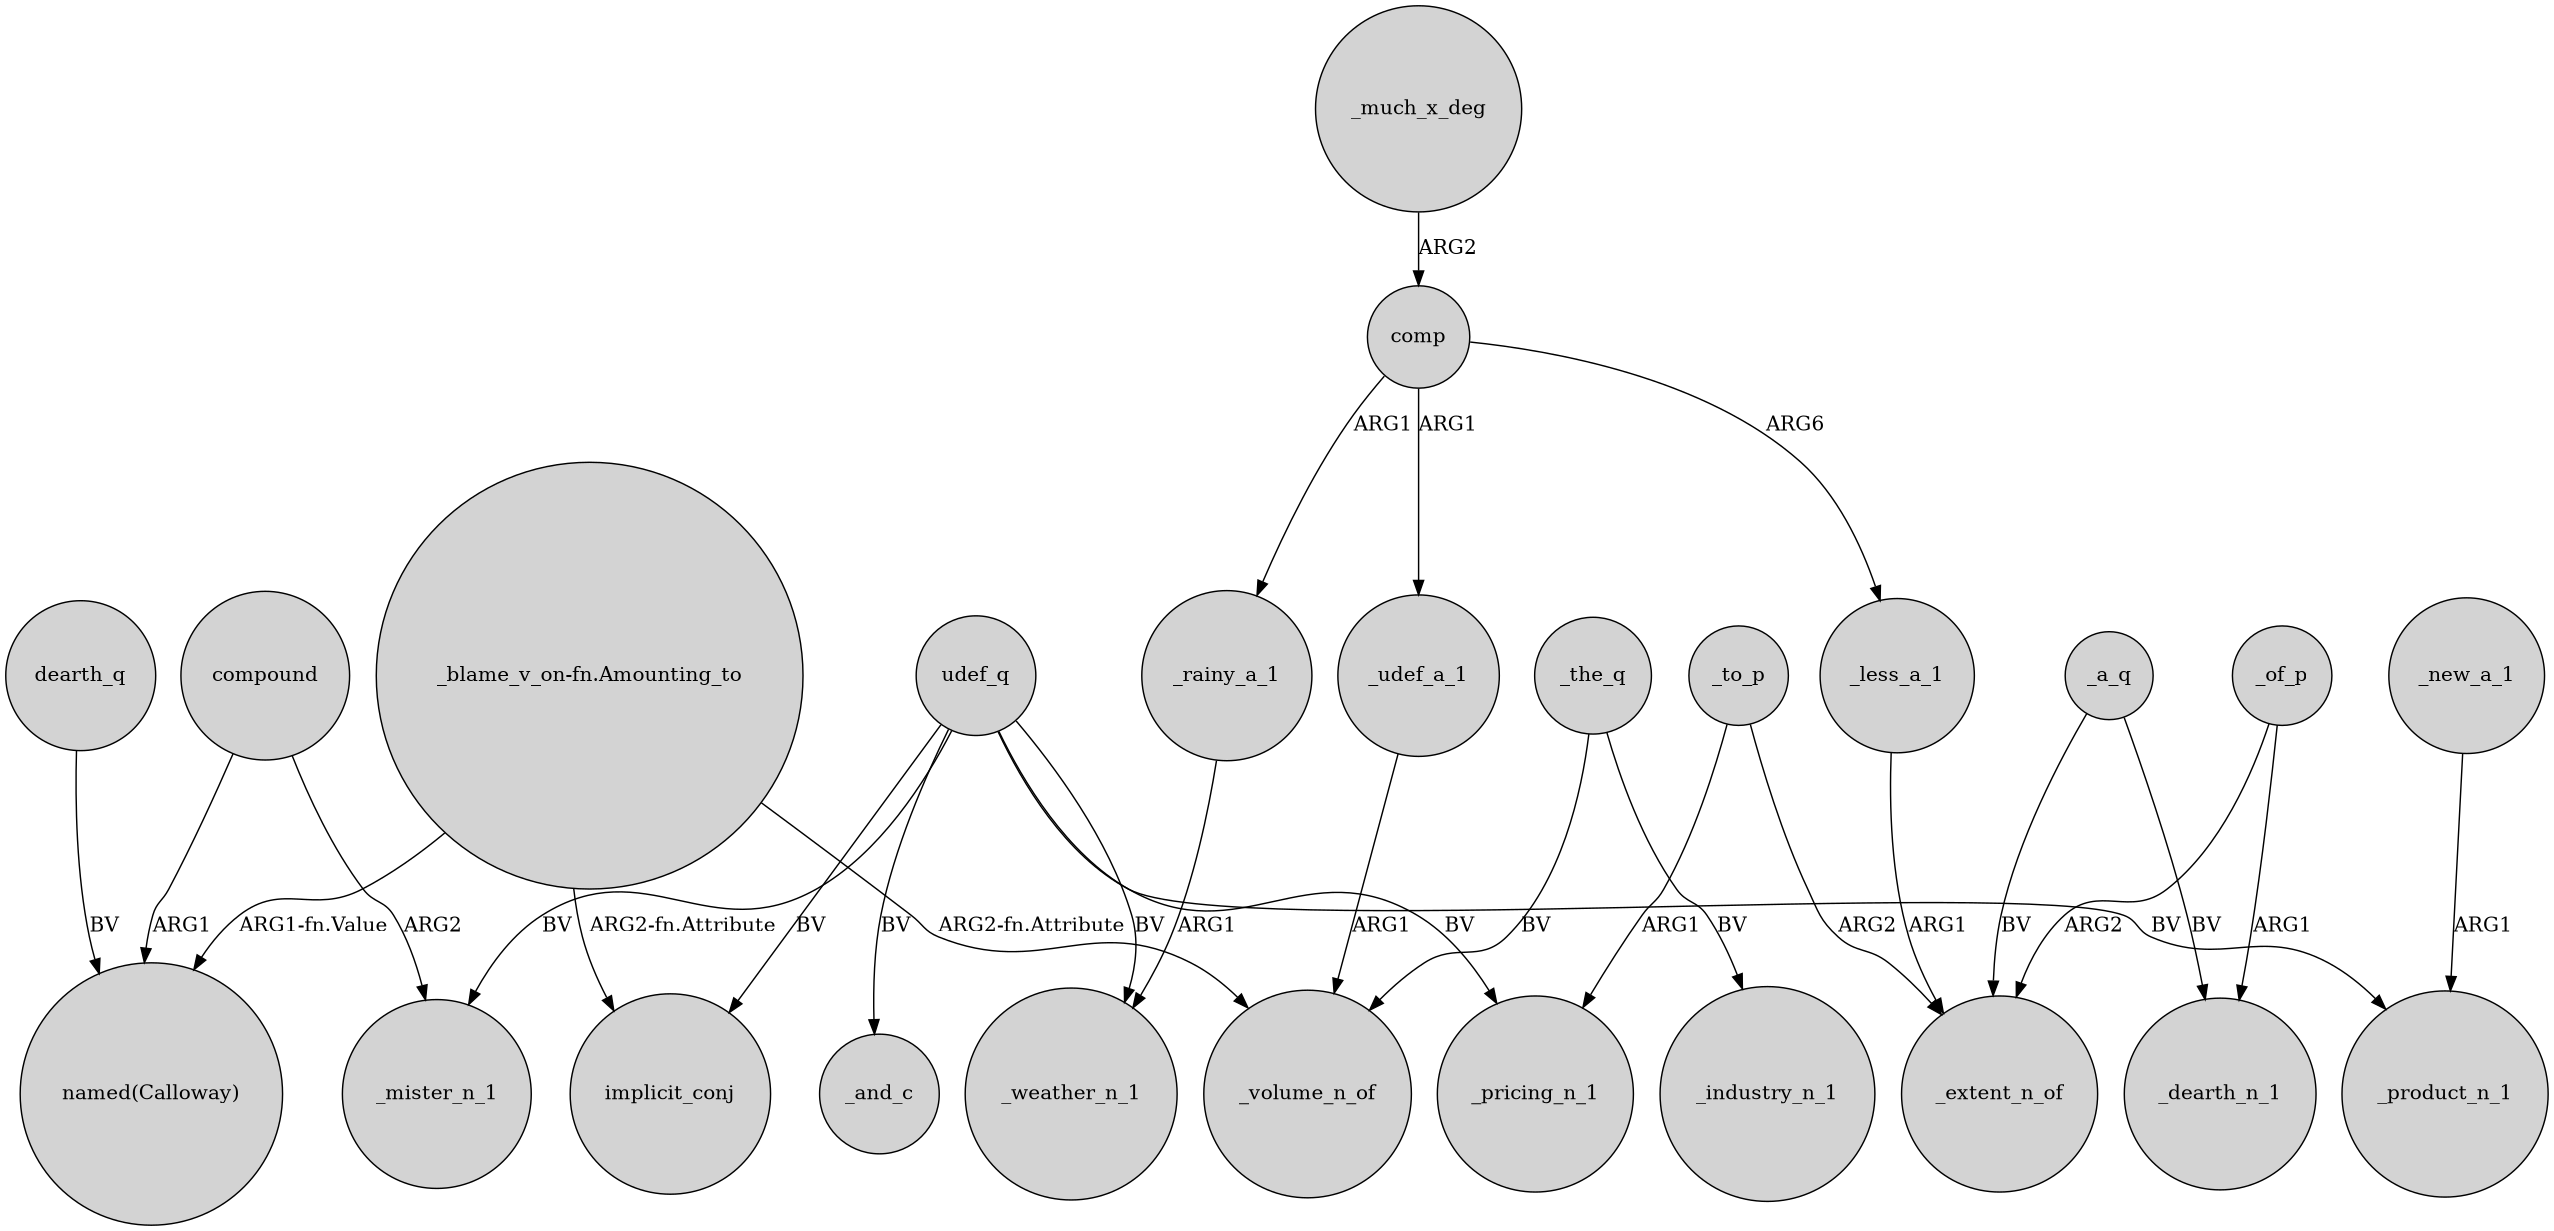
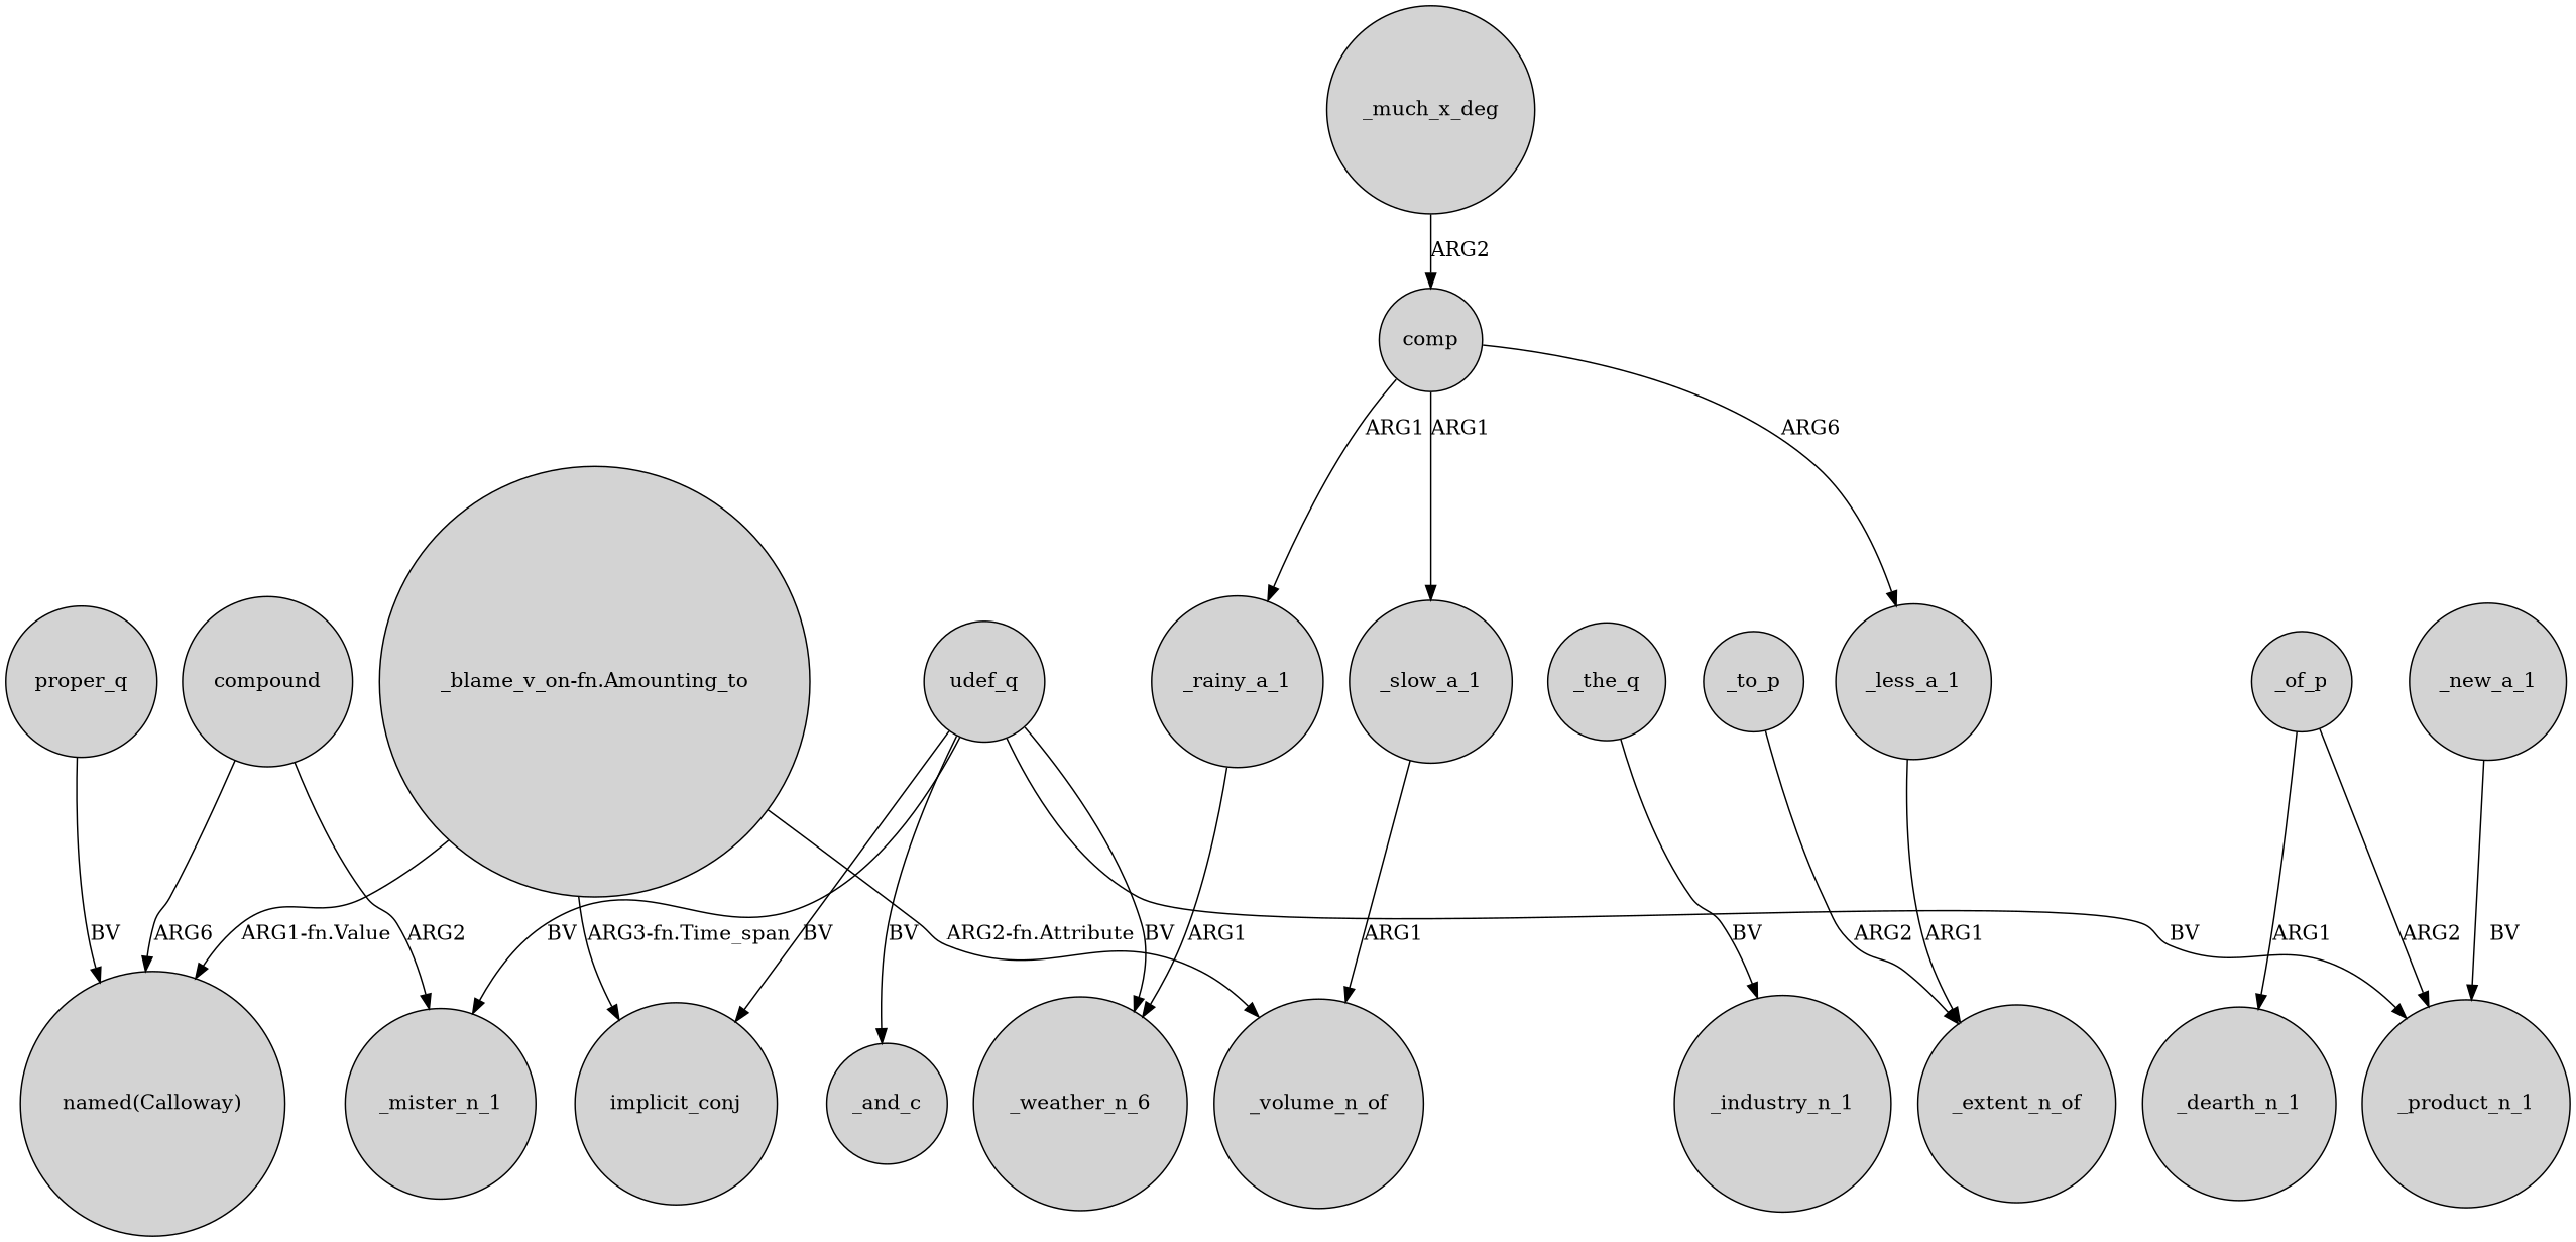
  digraph {
    node [shape=circle style=filled]
    _rainy_a_1
-   _weather_n_1
+   _weather_n_1 [label=_weather_n_6]
    compound
    _mister_n_1
    "named(Calloway)"
    comp
-   _slow_a_1 [label=_udef_a_1]
+   _slow_a_1
    _less_a_1
    _volume_n_of
    _extent_n_of
-   _a_q
    _dearth_n_1
-   proper_q [label=dearth_q]
+   proper_q
    udef_q
    _product_n_1
    _and_c
-   _pricing_n_1
    implicit_conj
    _to_p
    _of_p
    _new_a_1
    "_blame_v_on-fn.Amounting_to"
    _the_q
    _industry_n_1
    _much_x_deg
    _rainy_a_1 -> _weather_n_1 [label=ARG1]
    compound -> _mister_n_1 [label=ARG2]
-   compound -> "named(Calloway)" [label=ARG1]
+   compound -> "named(Calloway)" [label=ARG6]
    comp -> _rainy_a_1 [label=ARG1]
    comp -> _slow_a_1 [label=ARG1]
    comp -> _less_a_1 [label=ARG6]
    _slow_a_1 -> _volume_n_of [label=ARG1]
    _less_a_1 -> _extent_n_of [label=ARG1]
-   _a_q -> _extent_n_of [label=BV]
-   _a_q -> _dearth_n_1 [label=BV]
    proper_q -> "named(Calloway)" [label=BV]
    udef_q -> _weather_n_1 [label=BV]
    udef_q -> _mister_n_1 [label=BV]
    udef_q -> _product_n_1 [label=BV]
    udef_q -> _and_c [label=BV]
-   udef_q -> _pricing_n_1 [label=BV]
    udef_q -> implicit_conj [label=BV]
    _to_p -> _extent_n_of [label=ARG2]
-   _to_p -> _pricing_n_1 [label=ARG1]
    _of_p -> _dearth_n_1 [label=ARG1]
-   _of_p -> _extent_n_of [label=ARG2]
-   _new_a_1 -> _product_n_1 [label=ARG1]
+   _of_p -> _product_n_1 [label=ARG2]
+   _new_a_1 -> _product_n_1 [label=BV]
    "_blame_v_on-fn.Amounting_to" -> "named(Calloway)" [label="ARG1-fn.Value"]
    "_blame_v_on-fn.Amounting_to" -> _volume_n_of [label="ARG2-fn.Attribute"]
-   "_blame_v_on-fn.Amounting_to" -> implicit_conj [label="ARG2-fn.Attribute"]
-   _the_q -> _volume_n_of [label=BV]
+   "_blame_v_on-fn.Amounting_to" -> implicit_conj [label="ARG3-fn.Time_span"]
    _the_q -> _industry_n_1 [label=BV]
    _much_x_deg -> comp [label=ARG2]
  }
